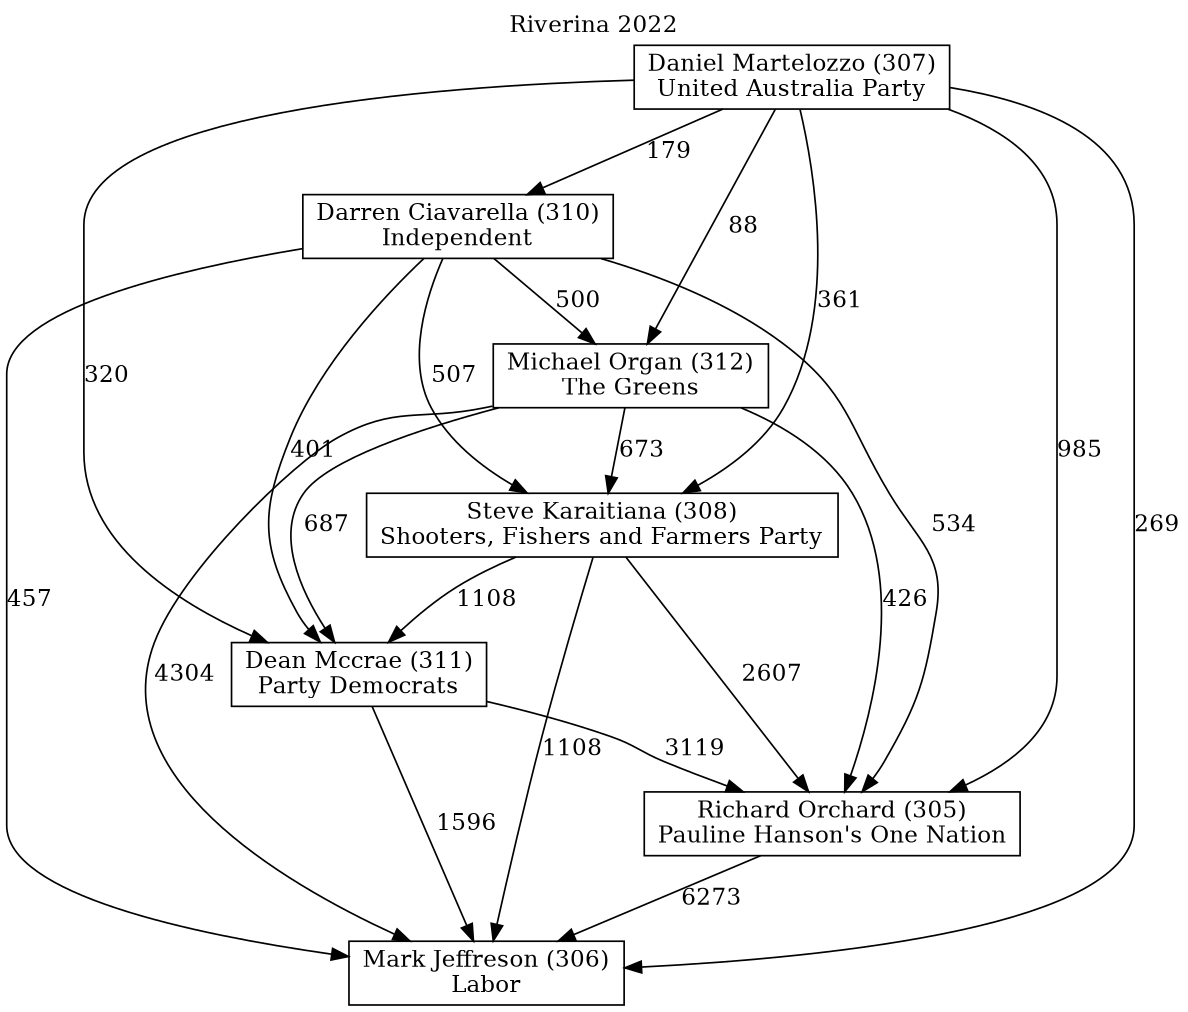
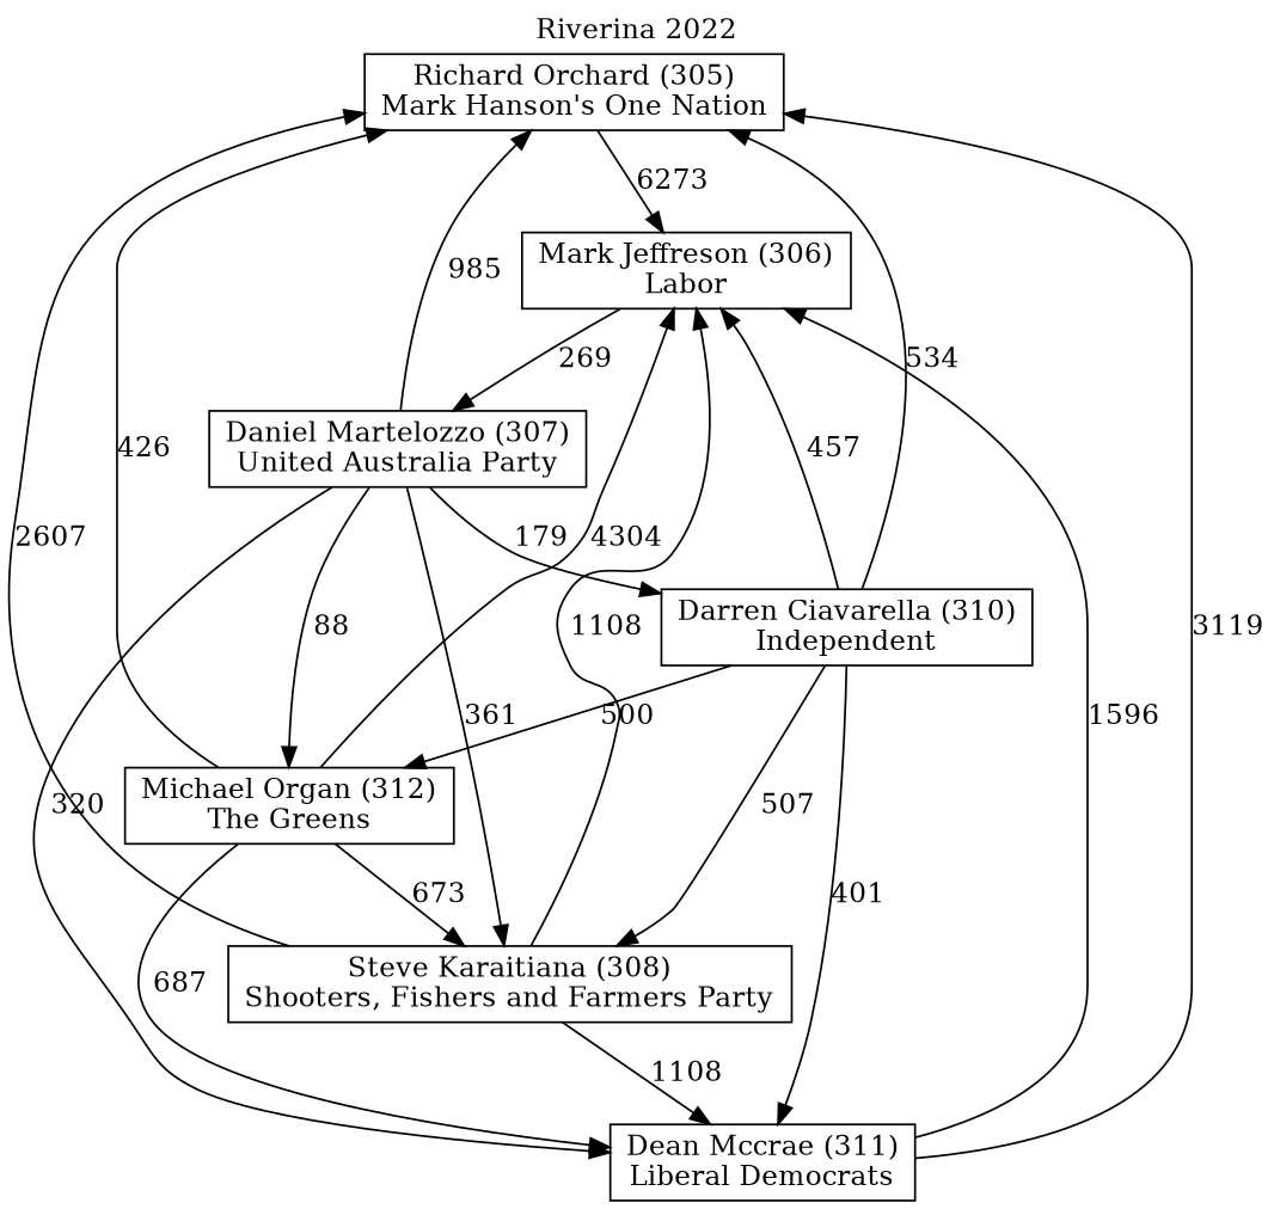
  digraph {
    label="Riverina 2022"
    labelloc=t
    mclimit=10
    node [shape=box]
-   n1 [label="Richard Orchard (305)\nPauline Hanson's One Nation"]
+   n1 [label="Richard Orchard (305)\nMark Hanson's One Nation"]
    n2 [label="Mark Jeffreson (306)\nLabor"]
    n3 [label="Daniel Martelozzo (307)\nUnited Australia Party"]
    n4 [label="Michael Organ (312)\nThe Greens"]
    n5 [label="Darren Ciavarella (310)\nIndependent"]
    n6 [label="Steve Karaitiana (308)\nShooters, Fishers and Farmers Party"]
-   n7 [label="Dean Mccrae (311)\nParty Democrats"]
+   n7 [label="Dean Mccrae (311)\nLiberal Democrats"]
    n1 -> n2 [label=6273]
    n3 -> n1 [label=985]
-   n3 -> n2 [label=269]
+   n2 -> n3 [label=269]
    n3 -> n4 [label=88]
    n3 -> n5 [label=179]
    n3 -> n6 [label=361]
    n3 -> n7 [label=320]
    n4 -> n1 [label=426]
    n4 -> n2 [label=4304]
    n4 -> n6 [label=673]
    n4 -> n7 [label=687]
    n5 -> n1 [label=534]
    n5 -> n2 [label=457]
    n5 -> n4 [label=500]
    n5 -> n6 [label=507]
    n5 -> n7 [label=401]
    n6 -> n1 [label=2607]
    n6 -> n2 [label=1108]
    n6 -> n7 [label=1108]
    n7 -> n1 [label=3119]
    n7 -> n2 [label=1596]
  }
